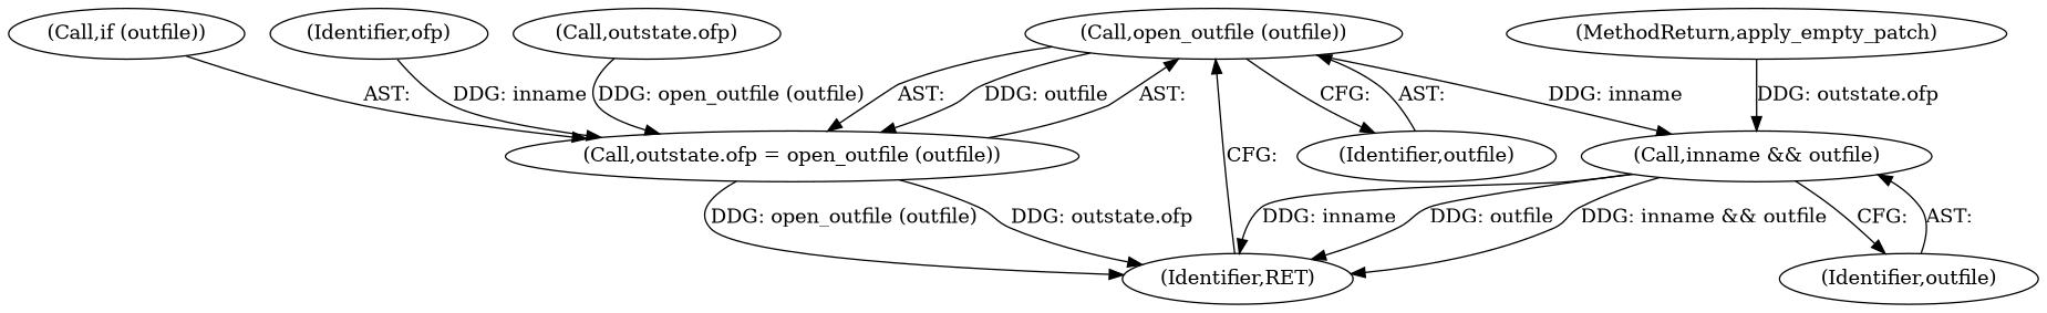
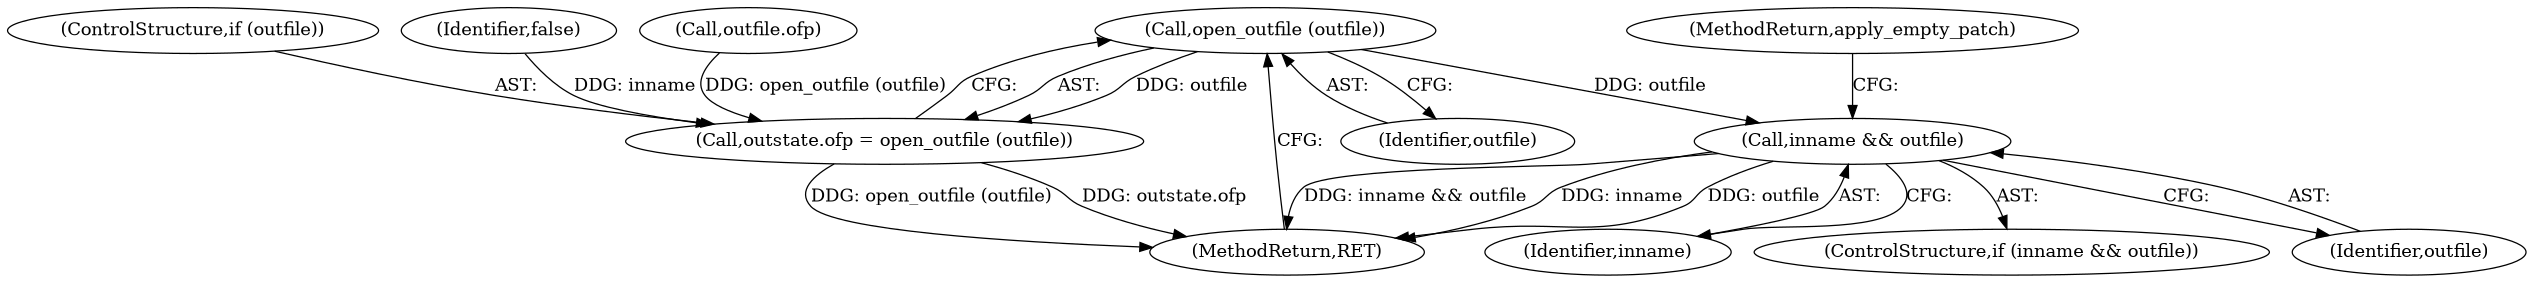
  digraph {
    n1 [label="(Call,open_outfile (outfile))"]
    n2 [label="(Call,outstate.ofp = open_outfile (outfile))"]
    n3 [label="(Call,inname && outfile)"]
    n4 [label="(Identifier,outfile)"]
-   n5 [label="(Identifier,RET)"]
+   n5 [label="(MethodReturn,RET)"]
+   n6 [label="(ControlStructure,if (inname && outfile))"]
    n7 [label="(Identifier,outfile)"]
-   n9 [label="(Call,if (outfile))"]
-   n10 [label="(Identifier,ofp)"]
+   n8 [label="(Identifier,inname)"]
+   n9 [label="(ControlStructure,if (outfile))"]
+   n10 [label="(Identifier,false)"]
    n11 [label="(MethodReturn,apply_empty_patch)"]
-   n12 [label="(Call,outstate.ofp)"]
+   n12 [label="(Call,outfile.ofp)"]
    n1 -> n2 [label="AST: "]
    n1 -> n2 [label="DDG: outfile"]
-   n1 -> n3 [label="DDG: inname"]
+   n1 -> n3 [label="DDG: outfile"]
    n1 -> n4 [label="CFG: "]
-   n2 -> n1 [label="AST: "]
+   n2 -> n1 [label="CFG: "]
    n2 -> n5 [label="DDG: open_outfile (outfile)"]
    n2 -> n5 [label="DDG: outstate.ofp"]
    n3 -> n5 [label="DDG: inname"]
    n3 -> n5 [label="DDG: outfile"]
    n3 -> n5 [label="DDG: inname && outfile"]
+   n3 -> n6 [label="AST: "]
    n3 -> n7 [label="CFG: "]
+   n3 -> n8 [label="CFG: "]
    n4 -> n1 [label="AST: "]
    n5 -> n1 [label="CFG: "]
    n7 -> n3 [label="AST: "]
+   n8 -> n3 [label="AST: "]
    n9 -> n2 [label="AST: "]
    n10 -> n2 [label="DDG: inname"]
-   n11 -> n3 [label="DDG: outstate.ofp"]
+   n11 -> n3 [label="CFG: "]
    n12 -> n2 [label="DDG: open_outfile (outfile)"]
  }
